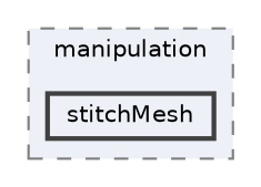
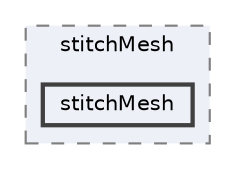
  digraph {
    compound=true
    rankdir=LR
    n1 [color=grey25 fillcolor="#edf0f7" fontname=Helvetica fontsize=10 height=0.2 label=stitchMesh shape=box style="filled,bold" width=0.4]
    subgraph cluster_1 {
      bgcolor="#edf0f7"
      fontname=Helvetica
      fontsize=10
-     label=manipulation
+     label=stitchMesh
      pencolor=grey50
      style="filled,dashed"
      n1
    }
  }
